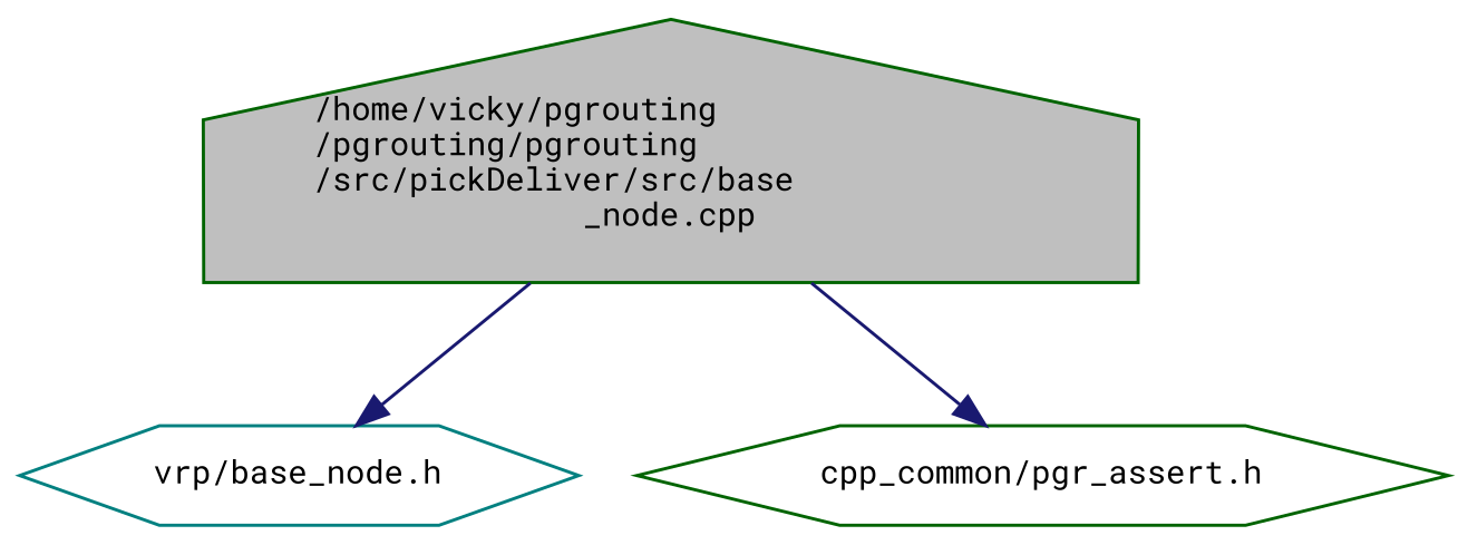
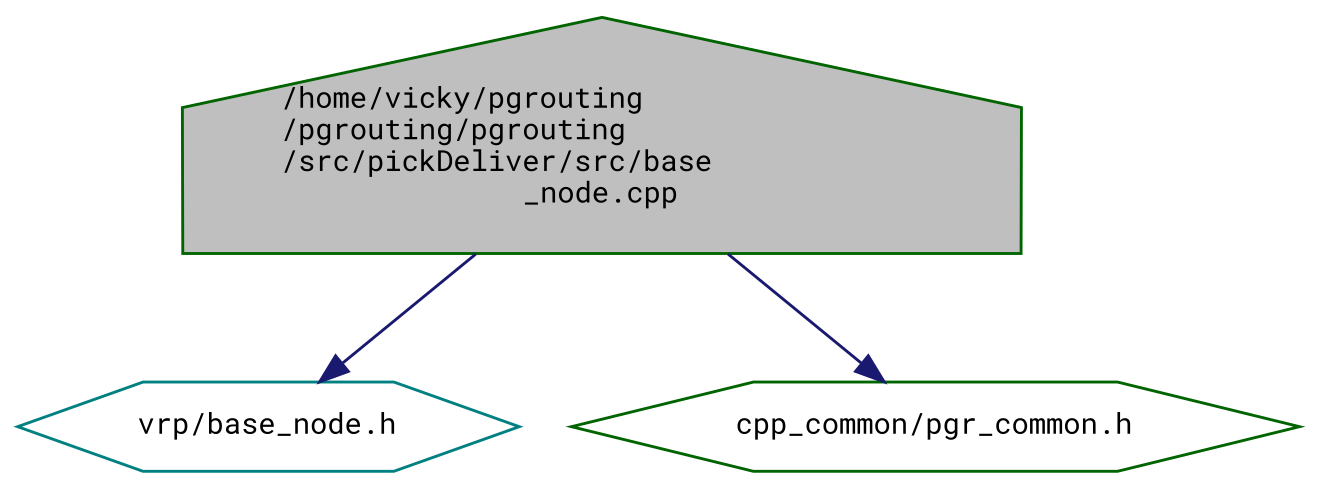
  digraph {
    fontname="Roboto Mono"
    node [color=darkgreen fillcolor=white fontname="Roboto Mono" fontsize=10 shape=hexagon style=filled]
    edge [color=midnightblue fontname="Roboto Mono" fontsize=10 labelfontname=Helvetica labelfontsize=10 style=solid]
    n1 [fillcolor=grey75 fontcolor=black height=0.2 label="/home/vicky/pgrouting\l/pgrouting/pgrouting\l/src/pickDeliver/src/base\l_node.cpp" shape=house width=0.4]
    n2 [color=teal height=0.2 label="vrp/base_node.h" width=0.4]
-   n3 [height=0.2 label="cpp_common/pgr_assert.h" width=0.4]
+   n3 [height=0.2 label="cpp_common/pgr_common.h" width=0.4]
    n1 -> n2
    n1 -> n3
  }
